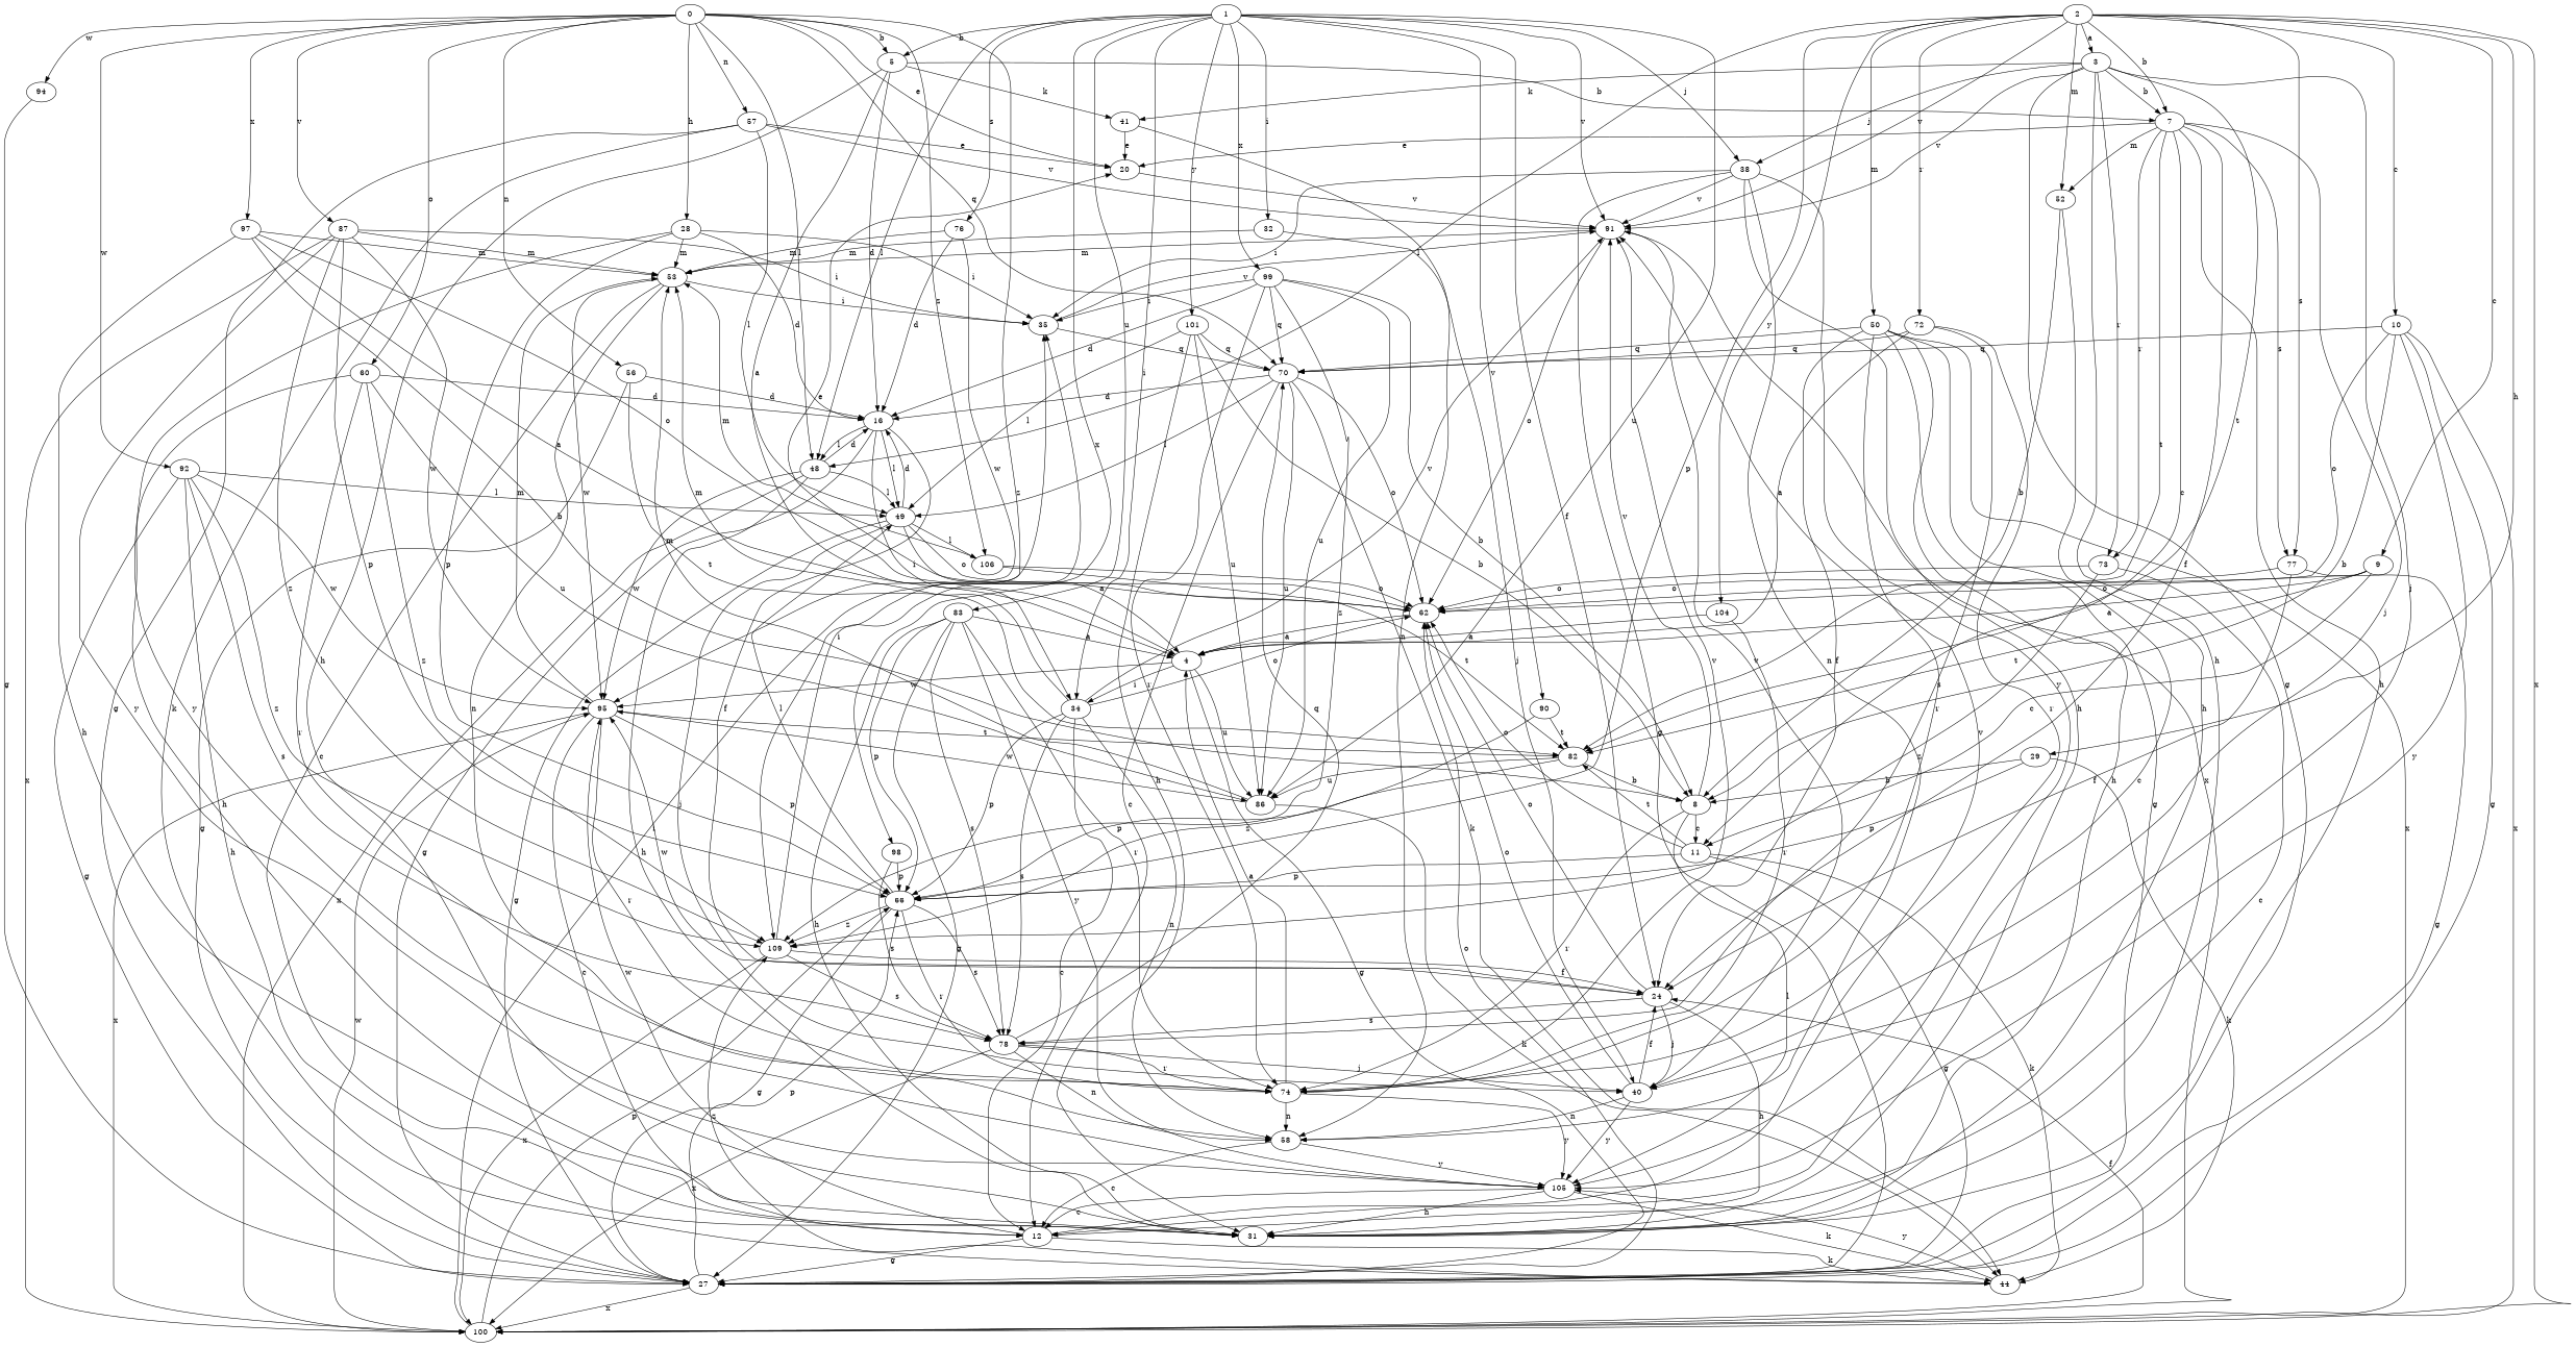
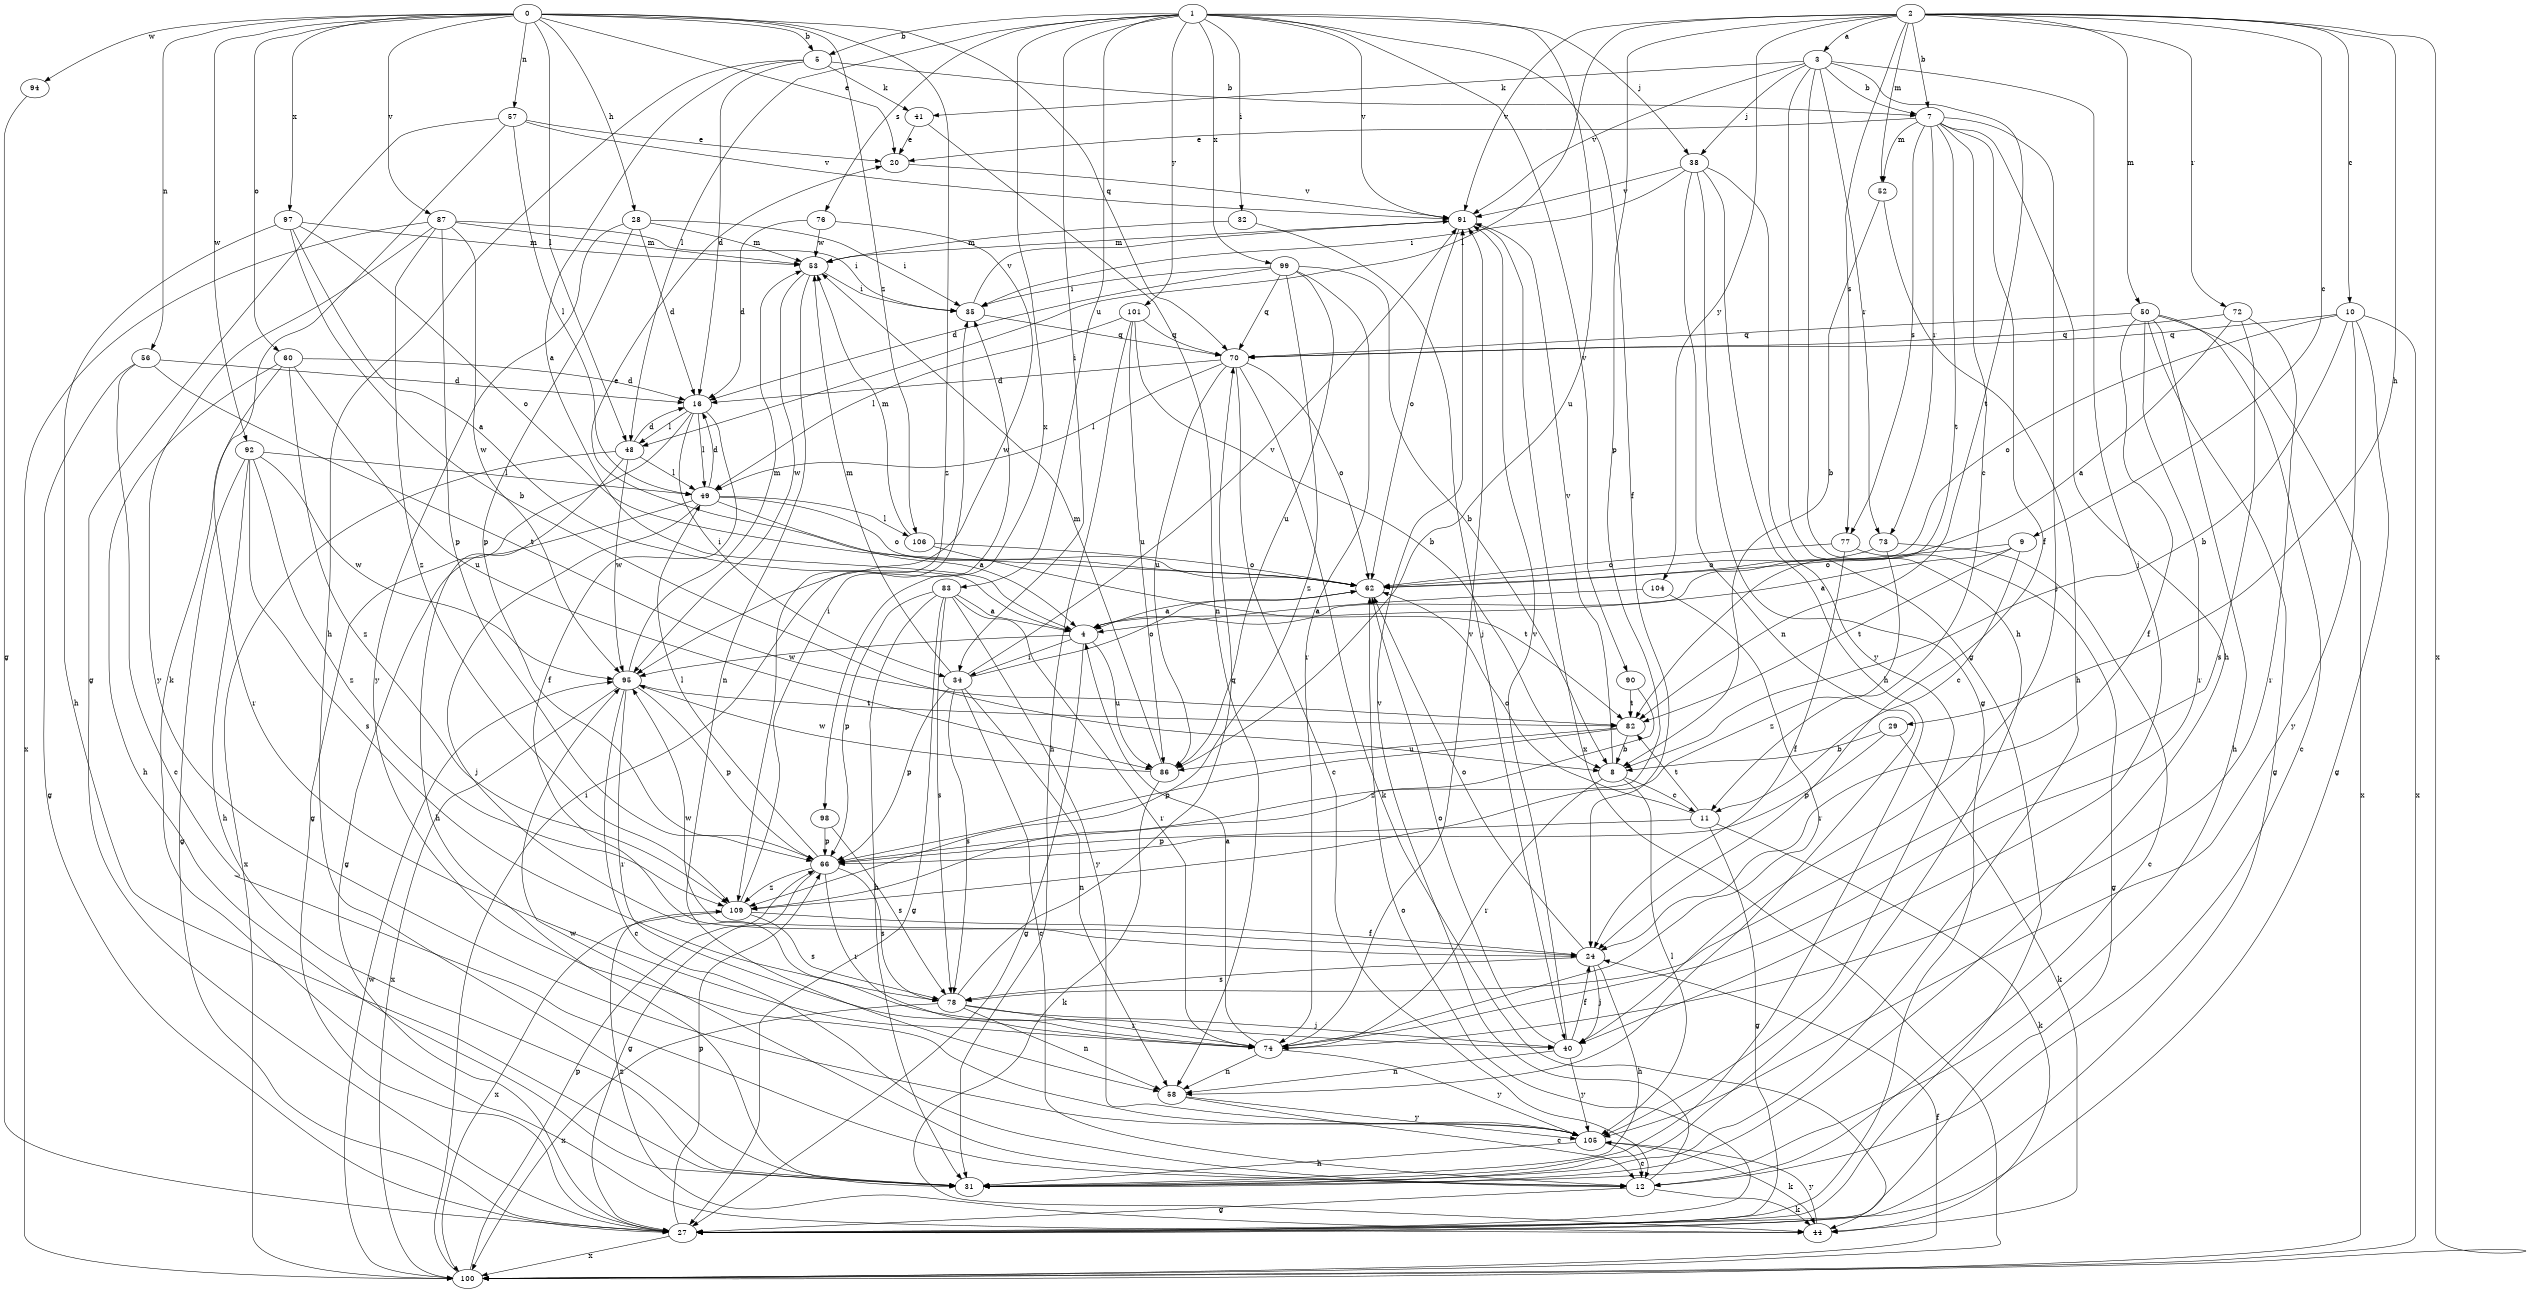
  strict digraph {
    0
    5
    20
    28
    48
    56
    57
    60
    70
    87
    92
    94
    97
    106
    109
    7
    31
    41
    4
    16
    91
    66
    105
    35
    53
    100
    95
    49
    27
    82
    44
    86
    74
    62
    12
    78
    8
    24
    1
    32
    34
    38
    76
    83
    90
    98
    99
    101
    40
    58
    2
    3
    9
    10
    29
    50
    52
    72
    77
    104
    73
    11
    0 -> 5 [label=b]
    0 -> 20 [label=e]
    0 -> 28 [label=h]
    0 -> 48 [label=l]
    0 -> 56 [label=n]
    0 -> 57 [label=n]
    0 -> 60 [label=o]
    0 -> 70 [label=q]
    0 -> 87 [label=v]
    0 -> 92 [label=w]
    0 -> 94 [label=w]
    0 -> 97 [label=x]
    0 -> 106 [label=z]
    0 -> 109 [label=z]
    5 -> 7 [label=b]
    5 -> 31 [label=h]
    5 -> 41 [label=k]
    5 -> 4 [label=a]
    5 -> 16 [label=d]
    20 -> 91 [label=v]
    28 -> 16 [label=d]
    28 -> 66 [label=p]
    28 -> 105 [label=y]
    28 -> 35 [label=i]
    28 -> 53 [label=m]
    48 -> 31 [label=h]
    48 -> 16 [label=d]
    48 -> 100 [label=x]
    48 -> 95 [label=w]
    48 -> 49 [label=l]
    56 -> 16 [label=d]
    56 -> 27 [label=g]
    56 -> 82 [label=t]
    57 -> 20 [label=e]
    57 -> 91 [label=v]
    57 -> 49 [label=l]
    57 -> 27 [label=g]
    57 -> 44 [label=k]
    60 -> 109 [label=z]
    60 -> 31 [label=h]
    60 -> 16 [label=d]
    60 -> 86 [label=u]
    60 -> 74 [label=r]
    70 -> 16 [label=d]
    70 -> 49 [label=l]
    70 -> 44 [label=k]
    70 -> 86 [label=u]
    70 -> 62 [label=o]
    70 -> 12 [label=c]
    87 -> 109 [label=z]
    87 -> 66 [label=p]
    87 -> 105 [label=y]
    87 -> 35 [label=i]
    87 -> 53 [label=m]
    87 -> 100 [label=x]
    87 -> 95 [label=w]
    92 -> 109 [label=z]
    92 -> 31 [label=h]
    92 -> 95 [label=w]
    92 -> 49 [label=l]
    92 -> 27 [label=g]
    92 -> 78 [label=s]
    94 -> 27 [label=g]
    97 -> 31 [label=h]
    97 -> 4 [label=a]
    97 -> 53 [label=m]
    97 -> 62 [label=o]
    97 -> 8 [label=b]
    106 -> 53 [label=m]
    106 -> 82 [label=t]
    106 -> 62 [label=o]
    109 -> 35 [label=i]
    109 -> 100 [label=x]
    109 -> 78 [label=s]
    109 -> 24 [label=f]
    7 -> 20 [label=e]
    7 -> 31 [label=h]
    7 -> 82 [label=t]
    7 -> 24 [label=f]
    7 -> 40 [label=j]
    7 -> 52 [label=m]
    7 -> 77 [label=s]
    7 -> 73 [label=r]
    7 -> 11 [label=c]
    41 -> 20 [label=e]
    41 -> 58 [label=n]
    4 -> 95 [label=w]
    4 -> 27 [label=g]
    4 -> 86 [label=u]
    4 -> 34 [label=i]
    16 -> 48 [label=l]
    16 -> 49 [label=l]
    16 -> 27 [label=g]
    16 -> 24 [label=f]
    16 -> 34 [label=i]
    91 -> 53 [label=m]
    91 -> 100 [label=x]
    91 -> 62 [label=o]
    66 -> 109 [label=z]
    66 -> 49 [label=l]
    66 -> 27 [label=g]
    66 -> 74 [label=r]
    66 -> 78 [label=s]
    105 -> 31 [label=h]
    105 -> 44 [label=k]
    105 -> 12 [label=c]
    35 -> 70 [label=q]
    35 -> 91 [label=v]
    53 -> 35 [label=i]
    53 -> 95 [label=w]
-   53 -> 12 [label=c]
+   56 -> 12 [label=c]
    53 -> 58 [label=n]
    100 -> 66 [label=p]
    100 -> 35 [label=i]
    100 -> 95 [label=w]
    100 -> 24 [label=f]
    95 -> 66 [label=p]
    95 -> 53 [label=m]
    95 -> 100 [label=x]
    95 -> 82 [label=t]
    95 -> 74 [label=r]
    95 -> 12 [label=c]
    49 -> 106 [label=l]
    49 -> 4 [label=a]
    49 -> 16 [label=d]
    49 -> 27 [label=g]
    49 -> 62 [label=o]
    49 -> 40 [label=j]
    27 -> 66 [label=p]
    27 -> 100 [label=x]
    27 -> 62 [label=o]
    82 -> 66 [label=p]
    82 -> 86 [label=u]
    82 -> 8 [label=b]
    44 -> 109 [label=z]
    44 -> 105 [label=y]
    86 -> 53 [label=m]
    86 -> 95 [label=w]
    86 -> 44 [label=k]
    74 -> 4 [label=a]
    74 -> 91 [label=v]
    74 -> 105 [label=y]
    74 -> 58 [label=n]
    62 -> 20 [label=e]
    62 -> 4 [label=a]
    12 -> 91 [label=v]
    12 -> 95 [label=w]
    12 -> 27 [label=g]
    12 -> 44 [label=k]
    78 -> 70 [label=q]
    78 -> 100 [label=x]
    78 -> 74 [label=r]
    78 -> 40 [label=j]
    78 -> 58 [label=n]
    8 -> 91 [label=v]
    8 -> 105 [label=l]
    8 -> 74 [label=r]
    8 -> 11 [label=c]
    24 -> 31 [label=h]
    24 -> 95 [label=w]
    24 -> 62 [label=o]
    24 -> 78 [label=s]
    24 -> 40 [label=j]
    1 -> 5 [label=b]
    1 -> 48 [label=l]
    1 -> 91 [label=v]
    1 -> 86 [label=u]
    1 -> 24 [label=f]
    1 -> 32 [label=i]
    1 -> 34 [label=i]
    1 -> 38 [label=j]
    1 -> 76 [label=s]
    1 -> 83 [label=u]
    1 -> 90 [label=v]
    1 -> 98 [label=x]
    1 -> 99 [label=x]
    1 -> 101 [label=y]
    32 -> 53 [label=m]
    32 -> 40 [label=j]
    34 -> 91 [label=v]
    34 -> 66 [label=p]
    34 -> 53 [label=m]
    34 -> 62 [label=o]
    34 -> 12 [label=c]
    34 -> 78 [label=s]
    34 -> 58 [label=n]
    38 -> 31 [label=h]
    38 -> 91 [label=v]
    38 -> 105 [label=y]
    38 -> 35 [label=i]
    38 -> 27 [label=g]
    38 -> 58 [label=n]
    76 -> 16 [label=d]
-   76 -> 53 [label=m]
+   76 -> 53 [label=w]
    76 -> 95 [label=w]
    83 -> 31 [label=h]
    83 -> 4 [label=a]
    83 -> 66 [label=p]
    83 -> 105 [label=y]
    83 -> 27 [label=g]
    83 -> 74 [label=r]
    83 -> 78 [label=s]
    90 -> 109 [label=z]
    90 -> 82 [label=t]
    98 -> 66 [label=p]
    98 -> 78 [label=s]
    99 -> 70 [label=q]
    99 -> 109 [label=z]
    99 -> 16 [label=d]
    99 -> 35 [label=i]
    99 -> 86 [label=u]
    99 -> 74 [label=r]
    99 -> 8 [label=b]
    101 -> 70 [label=q]
    101 -> 31 [label=h]
    101 -> 49 [label=l]
    101 -> 86 [label=u]
    101 -> 8 [label=b]
    40 -> 91 [label=v]
    40 -> 105 [label=y]
    40 -> 62 [label=o]
    40 -> 24 [label=f]
    40 -> 58 [label=n]
    58 -> 105 [label=y]
    58 -> 12 [label=c]
    2 -> 48 [label=l]
    2 -> 7 [label=b]
    2 -> 91 [label=v]
    2 -> 66 [label=p]
    2 -> 100 [label=x]
    2 -> 3 [label=a]
    2 -> 9 [label=c]
    2 -> 10 [label=c]
    2 -> 29 [label=h]
    2 -> 50 [label=m]
    2 -> 52 [label=m]
    2 -> 72 [label=r]
    2 -> 77 [label=s]
    2 -> 104 [label=y]
    3 -> 7 [label=b]
    3 -> 31 [label=h]
    3 -> 41 [label=k]
    3 -> 91 [label=v]
    3 -> 27 [label=g]
    3 -> 82 [label=t]
    3 -> 38 [label=j]
    3 -> 40 [label=j]
    3 -> 73 [label=r]
    9 -> 4 [label=a]
    9 -> 82 [label=t]
    9 -> 62 [label=o]
    9 -> 11 [label=c]
    10 -> 70 [label=q]
    10 -> 105 [label=y]
    10 -> 100 [label=x]
    10 -> 27 [label=g]
    10 -> 62 [label=o]
    10 -> 8 [label=b]
    29 -> 66 [label=p]
    29 -> 44 [label=k]
    29 -> 8 [label=b]
    50 -> 70 [label=q]
    50 -> 31 [label=h]
    50 -> 100 [label=x]
    50 -> 27 [label=g]
    50 -> 74 [label=r]
    50 -> 12 [label=c]
    50 -> 24 [label=f]
    52 -> 31 [label=h]
    52 -> 8 [label=b]
    72 -> 70 [label=q]
    72 -> 4 [label=a]
    72 -> 74 [label=r]
    72 -> 78 [label=s]
    77 -> 27 [label=g]
    77 -> 62 [label=o]
    77 -> 24 [label=f]
    104 -> 4 [label=a]
    104 -> 74 [label=r]
    73 -> 109 [label=z]
    73 -> 62 [label=o]
    73 -> 12 [label=c]
    11 -> 66 [label=p]
    11 -> 27 [label=g]
    11 -> 82 [label=t]
    11 -> 44 [label=k]
    11 -> 62 [label=o]
  }
